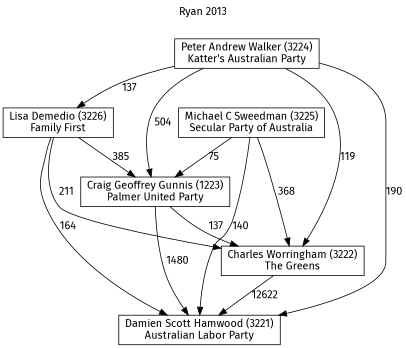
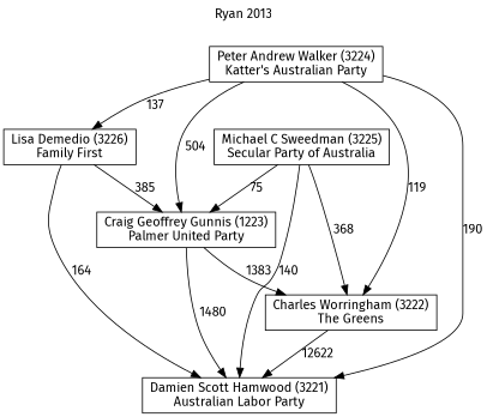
  digraph {
    fontname="Fira Sans"
    label="Ryan 2013"
    labelloc=t
    mclimit=10
    node [fontname="Fira Sans" shape=box]
    edge [fontname="Fira Sans"]
    n1 [label="Damien Scott Hamwood (3221)\nAustralian Labor Party"]
    n2 [label="Charles Worringham (3222)\nThe Greens"]
    n3 [label="Craig Geoffrey Gunnis (1223)\nPalmer United Party"]
    n4 [label="Lisa Demedio (3226)\nFamily First"]
    n5 [label="Peter Andrew Walker (3224)\nKatter's Australian Party"]
    n6 [label="Michael C Sweedman (3225)\nSecular Party of Australia"]
    n2 -> n1 [label=12622]
    n3 -> n1 [label=1480]
-   n3 -> n2 [label=137]
+   n3 -> n2 [label=1383]
    n4 -> n1 [label=164]
-   n4 -> n2 [label=211]
    n4 -> n3 [label=385]
    n5 -> n1 [label=190]
    n5 -> n2 [label=119]
    n5 -> n3 [label=504]
    n5 -> n4 [label=137]
    n6 -> n1 [label=140]
    n6 -> n2 [label=368]
    n6 -> n3 [label=75]
  }
